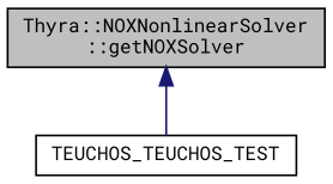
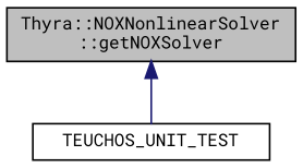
  digraph {
    rankdir=TB
    fontname="Roboto Mono"
    node [color=black fontname="Roboto Mono" fontsize=10 shape=record style=filled]
    n1 [fillcolor=grey75 fontcolor=black height=0.2 label="Thyra::NOXNonlinearSolver\l::getNOXSolver" width=0.4]
-   n2 [fillcolor=white height=0.2 label=TEUCHOS_TEUCHOS_TEST width=0.4]
+   n2 [fillcolor=white height=0.2 label=TEUCHOS_UNIT_TEST width=0.4]
    n1 -> n2 [color=midnightblue dir=back fontname="Roboto Mono" fontsize=10 labelfontname=Helvetica labelfontsize=10 style=solid]
  }
